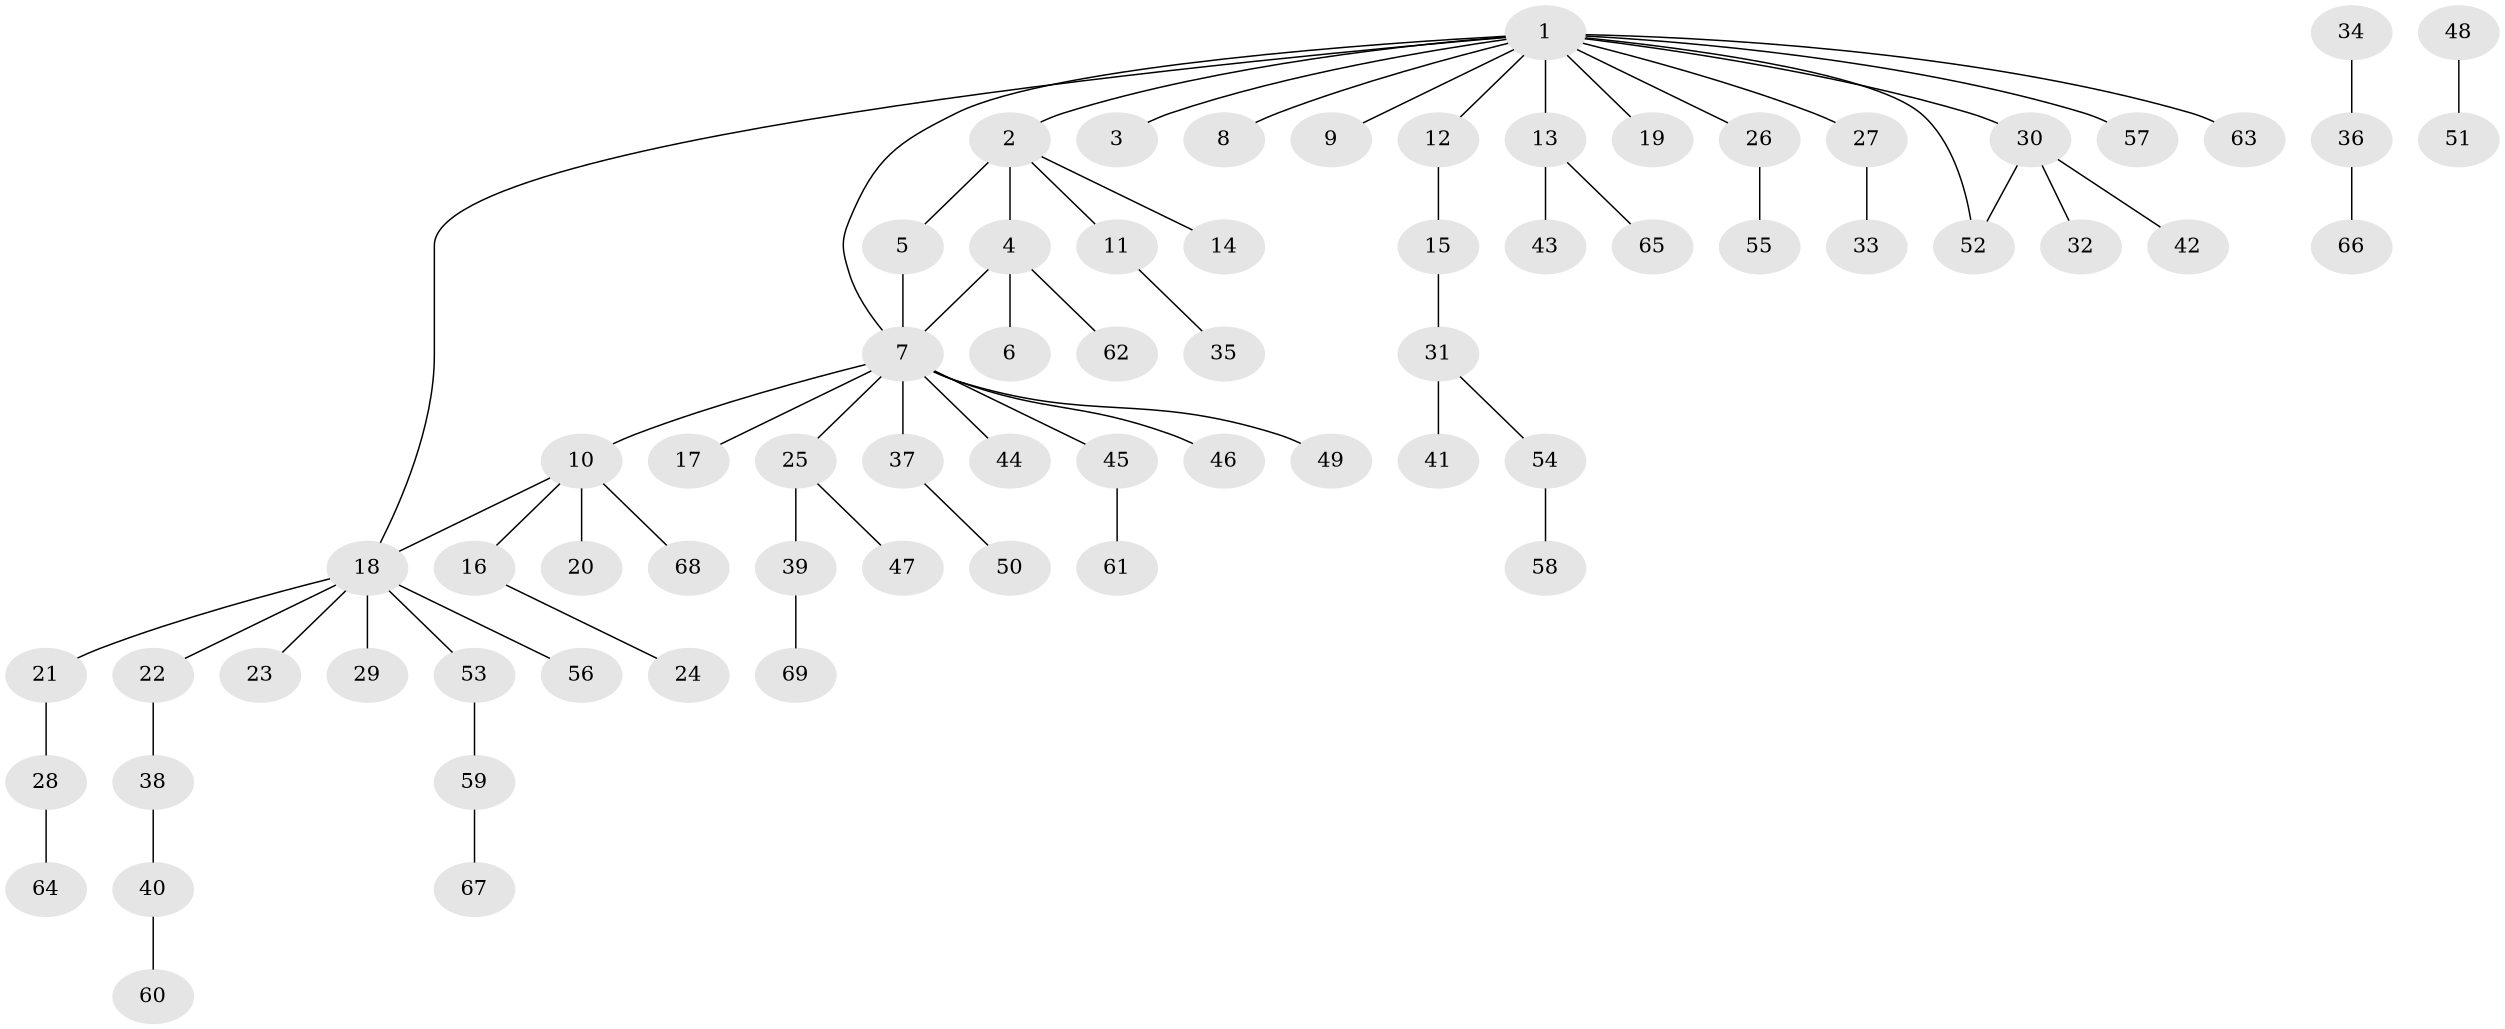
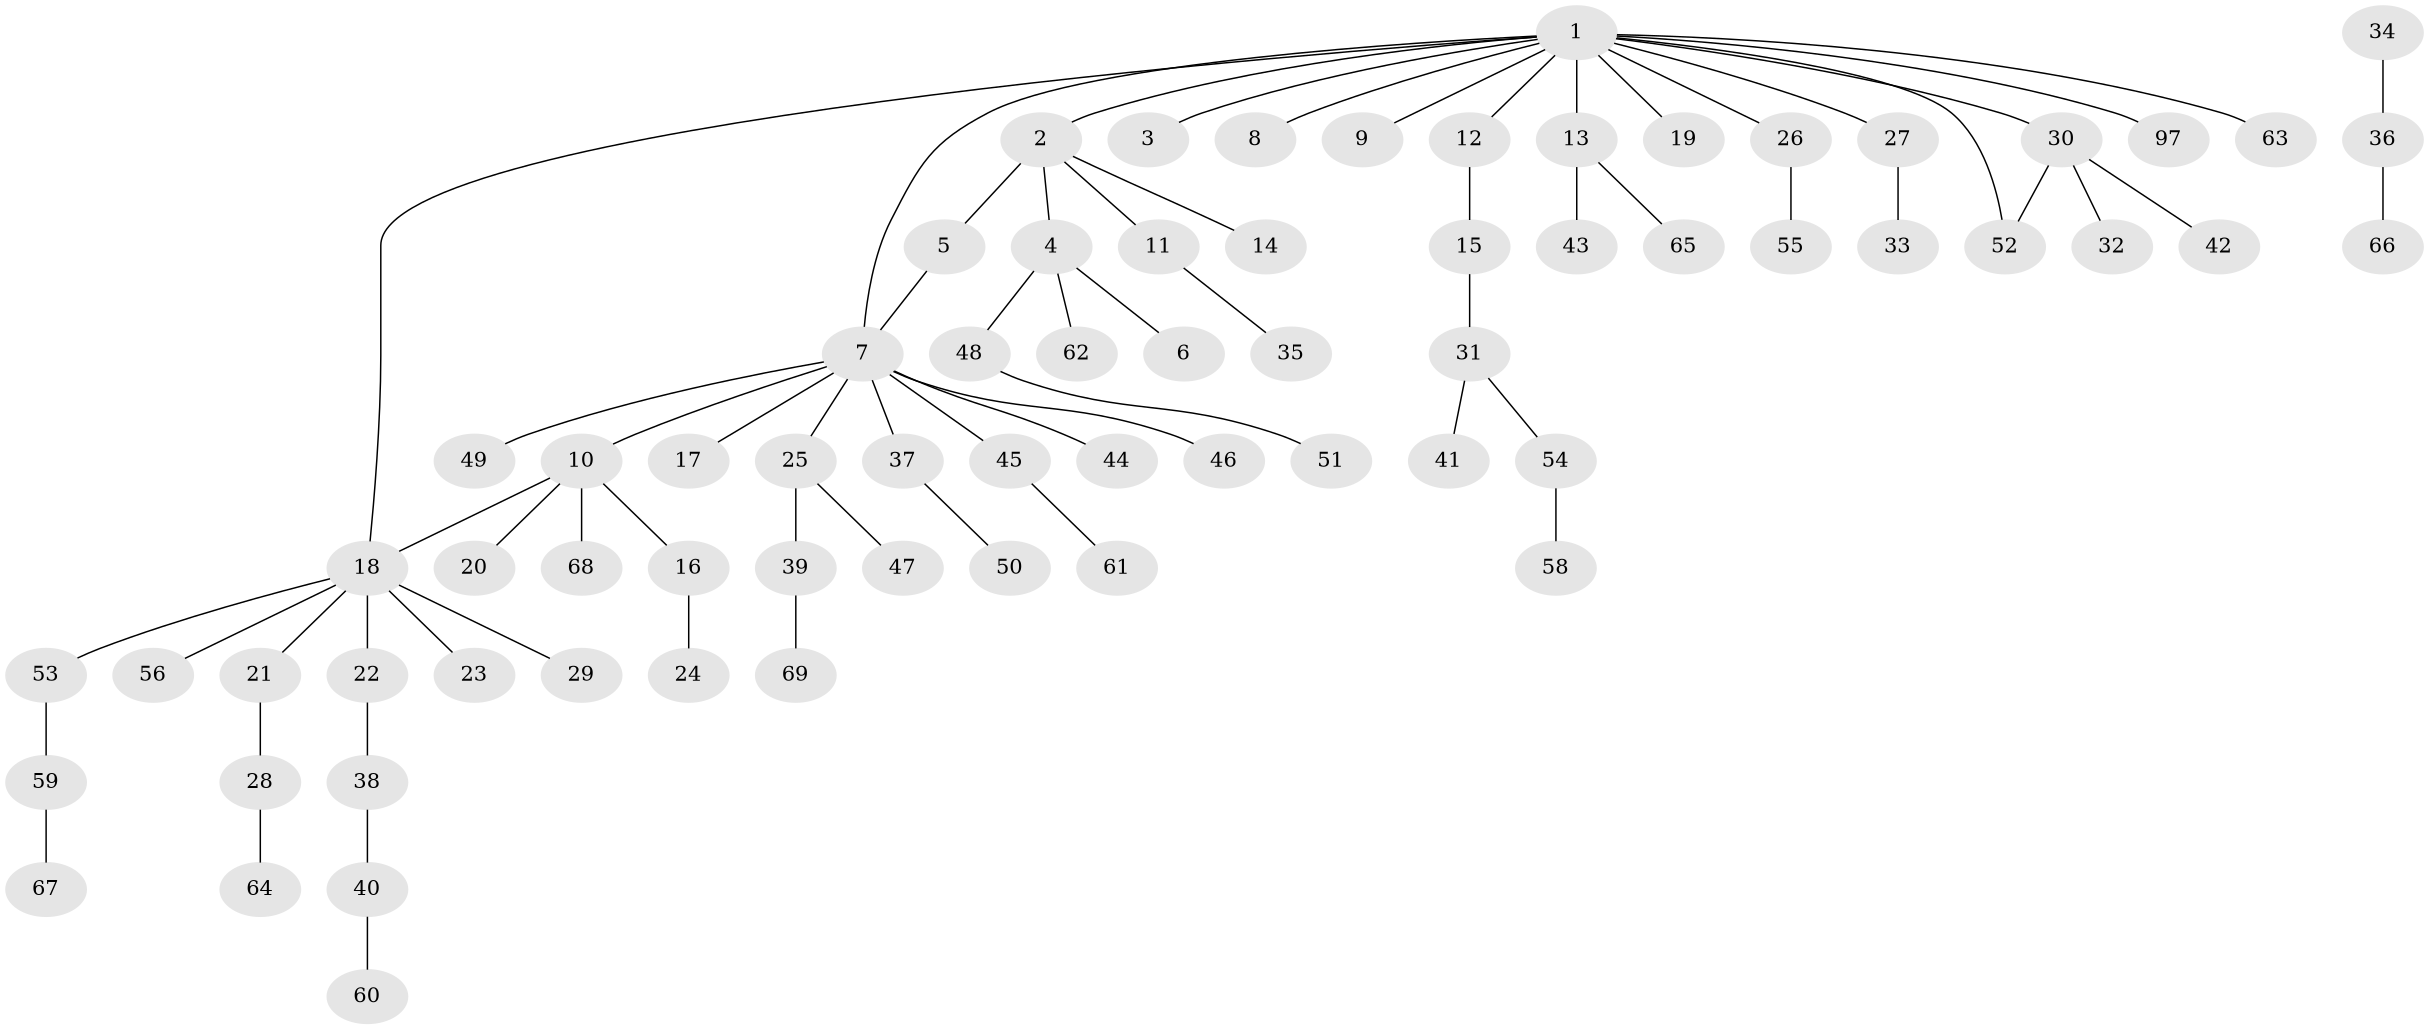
  graph {
    node [color=gray90 style=filled]
    1
    2
    3
    7
    8
    9
    12
    13
    18
    19
    26
    27
    30
    52
-   57
+   57 [label=97]
    63
    4
    5
    11
    14
    10
    17
    25
    37
    44
    45
    46
    49
    15
    43
    65
    21
    22
    23
    29
    53
    56
    55
    33
    32
    42
    34
    36
    6
    48
    62
    35
    51
    16
    20
    68
    39
    47
    50
    61
    24
    31
    41
    54
    28
    38
    59
    64
    40
    69
    58
    66
    60
    67
    1 -- 2
    1 -- 3
    1 -- 7
    1 -- 8
    1 -- 9
    1 -- 12
    1 -- 13
    1 -- 18
    1 -- 19
    1 -- 26
    1 -- 27
    1 -- 30
    1 -- 52
    1 -- 57
    1 -- 63
    2 -- 4
    2 -- 5
    2 -- 11
    2 -- 14
    7 -- 10
    7 -- 17
    7 -- 25
    7 -- 37
    7 -- 44
    7 -- 45
    7 -- 46
    7 -- 49
    12 -- 15
    13 -- 43
    13 -- 65
    18 -- 21
    18 -- 22
    18 -- 23
    18 -- 29
    18 -- 53
    18 -- 56
    26 -- 55
    27 -- 33
    30 -- 52
    30 -- 32
    30 -- 42
    4 -- 6
-   4 -- 7
+   4 -- 48
    4 -- 62
    5 -- 7
    11 -- 35
    10 -- 18
    10 -- 16
    10 -- 20
    10 -- 68
    25 -- 39
    25 -- 47
    37 -- 50
    45 -- 61
    15 -- 31
    21 -- 28
    22 -- 38
    53 -- 59
    34 -- 36
    36 -- 66
    48 -- 51
    16 -- 24
    39 -- 69
    31 -- 41
    31 -- 54
    54 -- 58
    28 -- 64
    38 -- 40
    59 -- 67
    40 -- 60
  }
